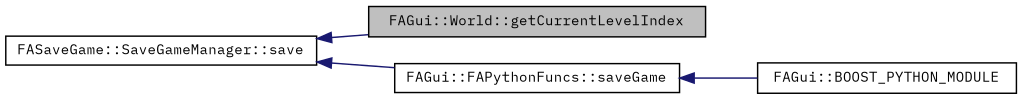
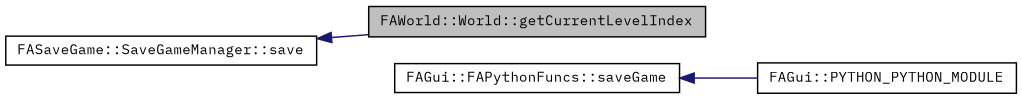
  digraph {
    fontname="IBM Plex Mono"
    rankdir=LR
    node [color=black fillcolor=white fontname="IBM Plex Mono" fontsize=10 shape=record style=filled]
    edge [color=midnightblue dir=back fontname="IBM Plex Mono" fontsize=10 labelfontname=Helvetica labelfontsize=10 style=solid]
-   n1 [fillcolor=grey75 fontcolor=black height=0.2 label="FAGui::World::getCurrentLevelIndex" width=0.4]
+   n1 [fillcolor=grey75 fontcolor=black height=0.2 label="FAWorld::World::getCurrentLevelIndex" width=0.4]
    n2 [height=0.2 label="FASaveGame::SaveGameManager::save" width=0.4]
    n3 [height=0.2 label="FAGui::FAPythonFuncs::saveGame" width=0.4]
-   n4 [height=0.2 label="FAGui::BOOST_PYTHON_MODULE" width=0.4]
+   n4 [height=0.2 label="FAGui::PYTHON_PYTHON_MODULE" width=0.4]
    n2 -> n1
-   n2 -> n3
    n3 -> n4
  }
